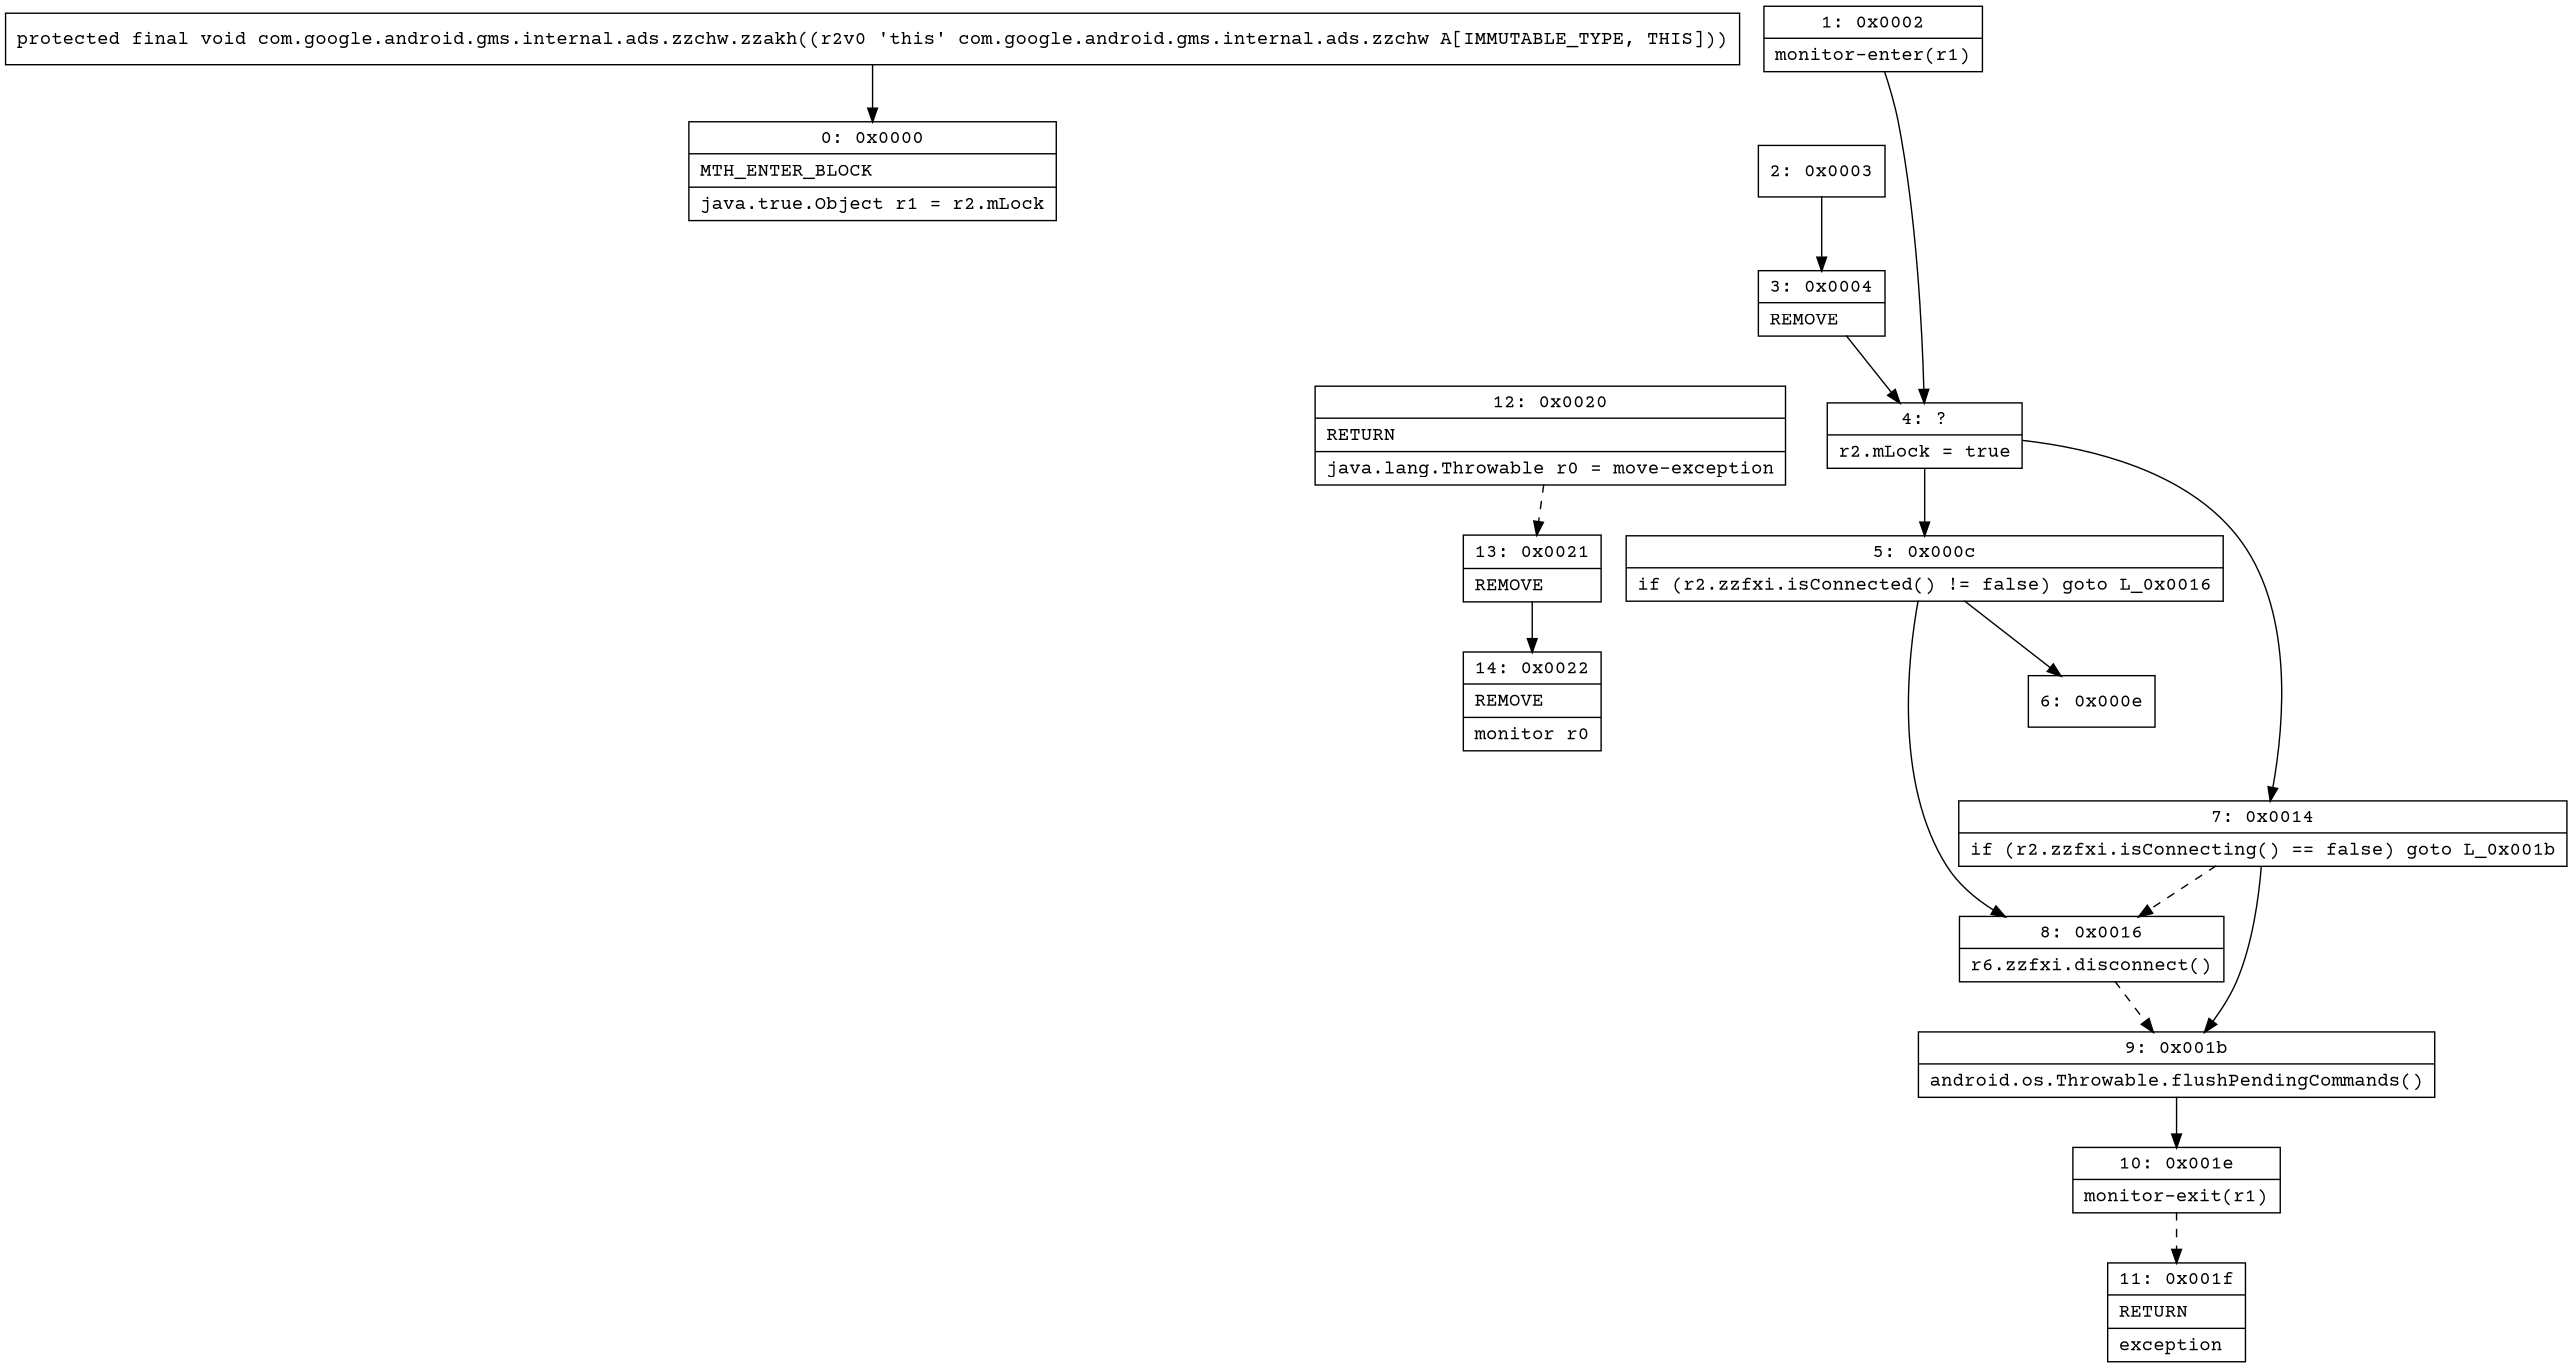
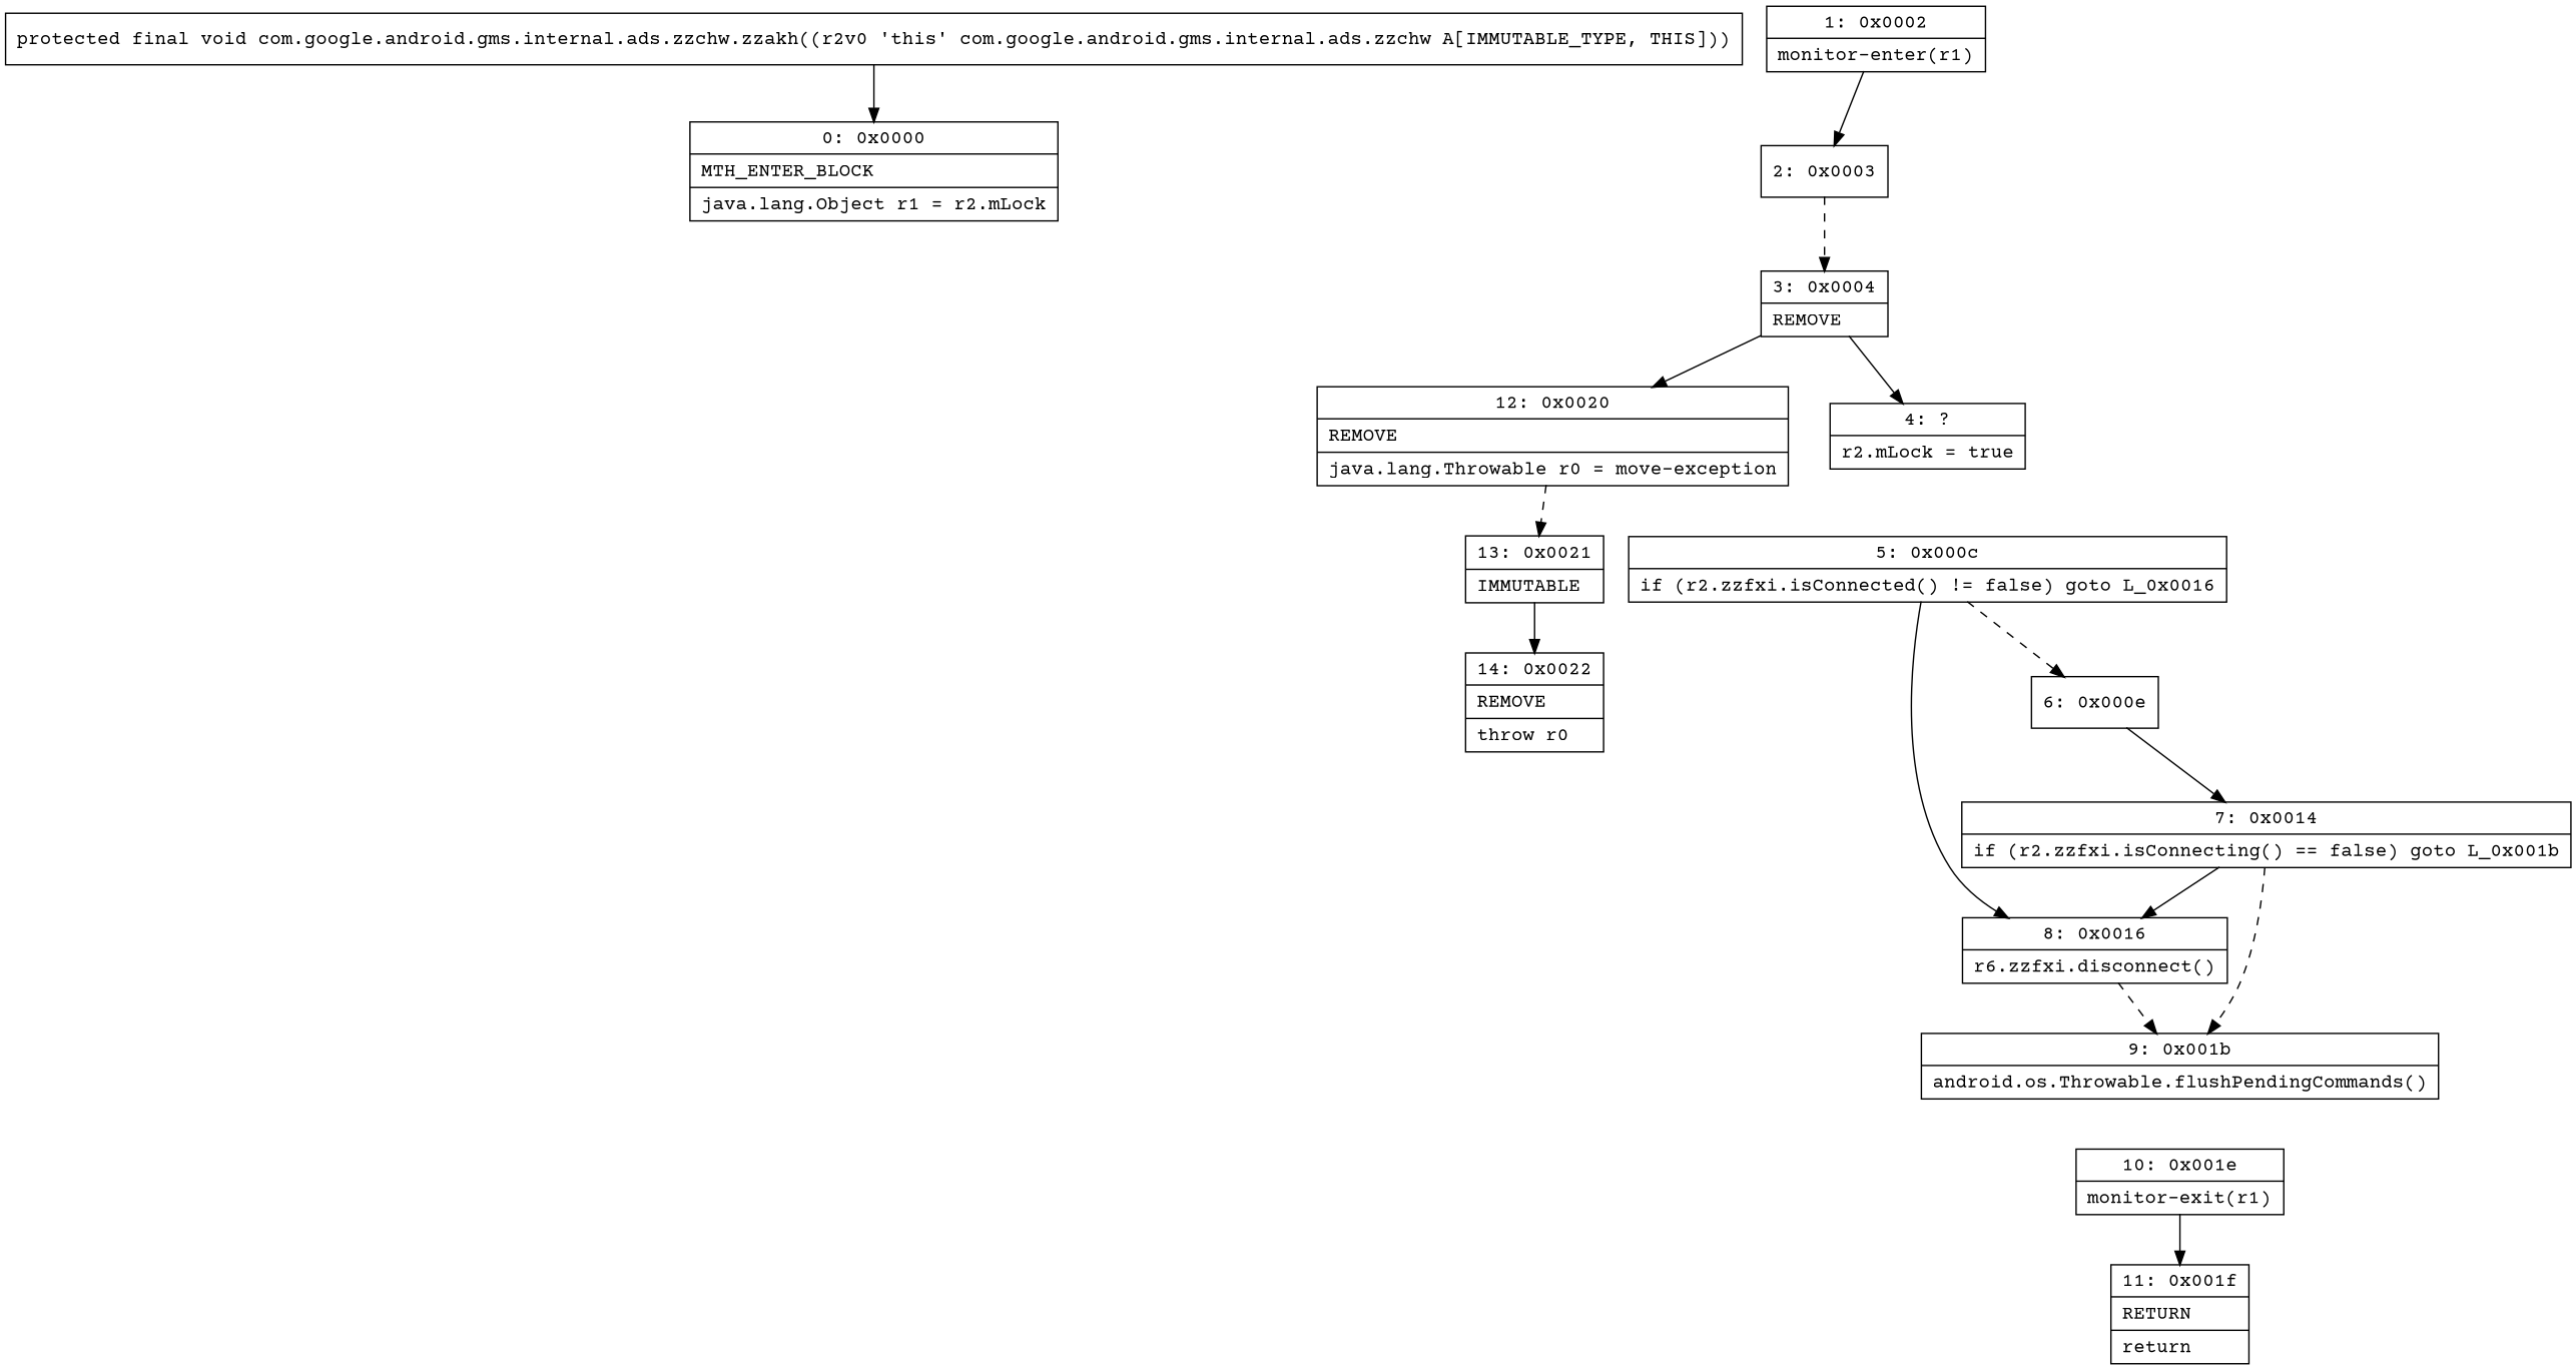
  digraph {
    fontname="Courier Prime"
    node [fontname="Courier Prime" shape=record]
    edge [fontname="Courier Prime"]
-   n1 [label="{0\:\ 0x0000|MTH_ENTER_BLOCK\l|java.true.Object r1 = r2.mLock\l}"]
+   n1 [label="{0\:\ 0x0000|MTH_ENTER_BLOCK\l|java.lang.Object r1 = r2.mLock\l}"]
    n2 [label="{1\:\ 0x0002|monitor\-enter(r1)\l}"]
    n3 [label="{2\:\ 0x0003}"]
    n4 [label="{3\:\ 0x0004|REMOVE\l}"]
    n5 [label="{4\:\ ?|r2.mLock = true\l}"]
-   n6 [label="{12\:\ 0x0020|RETURN\l|java.lang.Throwable r0 = move\-exception\l}"]
+   n6 [label="{12\:\ 0x0020|REMOVE\l|java.lang.Throwable r0 = move\-exception\l}"]
    n7 [label="{5\:\ 0x000c|if (r2.zzfxi.isConnected() != false) goto L_0x0016\l}"]
-   n8 [label="{13\:\ 0x0021|REMOVE\l}"]
+   n8 [label="{13\:\ 0x0021|IMMUTABLE\l}"]
    n9 [label="{6\:\ 0x000e}"]
    n10 [label="{8\:\ 0x0016|r6.zzfxi.disconnect()\l}"]
    n11 [label="{7\:\ 0x0014|if (r2.zzfxi.isConnecting() == false) goto L_0x001b\l}"]
    n12 [label="{9\:\ 0x001b|android.os.Throwable.flushPendingCommands()\l}"]
    n13 [label="{10\:\ 0x001e|monitor\-exit(r1)\l}"]
-   n14 [label="{11\:\ 0x001f|RETURN\l|exception\l}"]
-   n15 [label="{14\:\ 0x0022|REMOVE\l|monitor r0\l}"]
+   n14 [label="{11\:\ 0x001f|RETURN\l|return\l}"]
+   n15 [label="{14\:\ 0x0022|REMOVE\l|throw r0\l}"]
    n16 [label="{protected final void com.google.android.gms.internal.ads.zzchw.zzakh((r2v0 'this' com.google.android.gms.internal.ads.zzchw A[IMMUTABLE_TYPE, THIS])) }"]
-   n2 -> n5
-   n3 -> n4
+   n2 -> n3
+   n3 -> n4 [style=dashed]
    n4 -> n5
-   n5 -> n7
+   n4 -> n6
    n6 -> n8 [style=dashed]
-   n7 -> n9 [style=solid]
+   n7 -> n9 [style=dashed]
    n7 -> n10
    n8 -> n15
-   n5 -> n11
+   n9 -> n11
    n10 -> n12 [style=dashed]
-   n11 -> n10 [style=dashed]
-   n11 -> n12
-   n12 -> n13
-   n13 -> n14 [style=dashed]
+   n11 -> n10 [style=solid]
+   n11 -> n12 [style=dashed]
+   n13 -> n14
    n16 -> n1
  }
